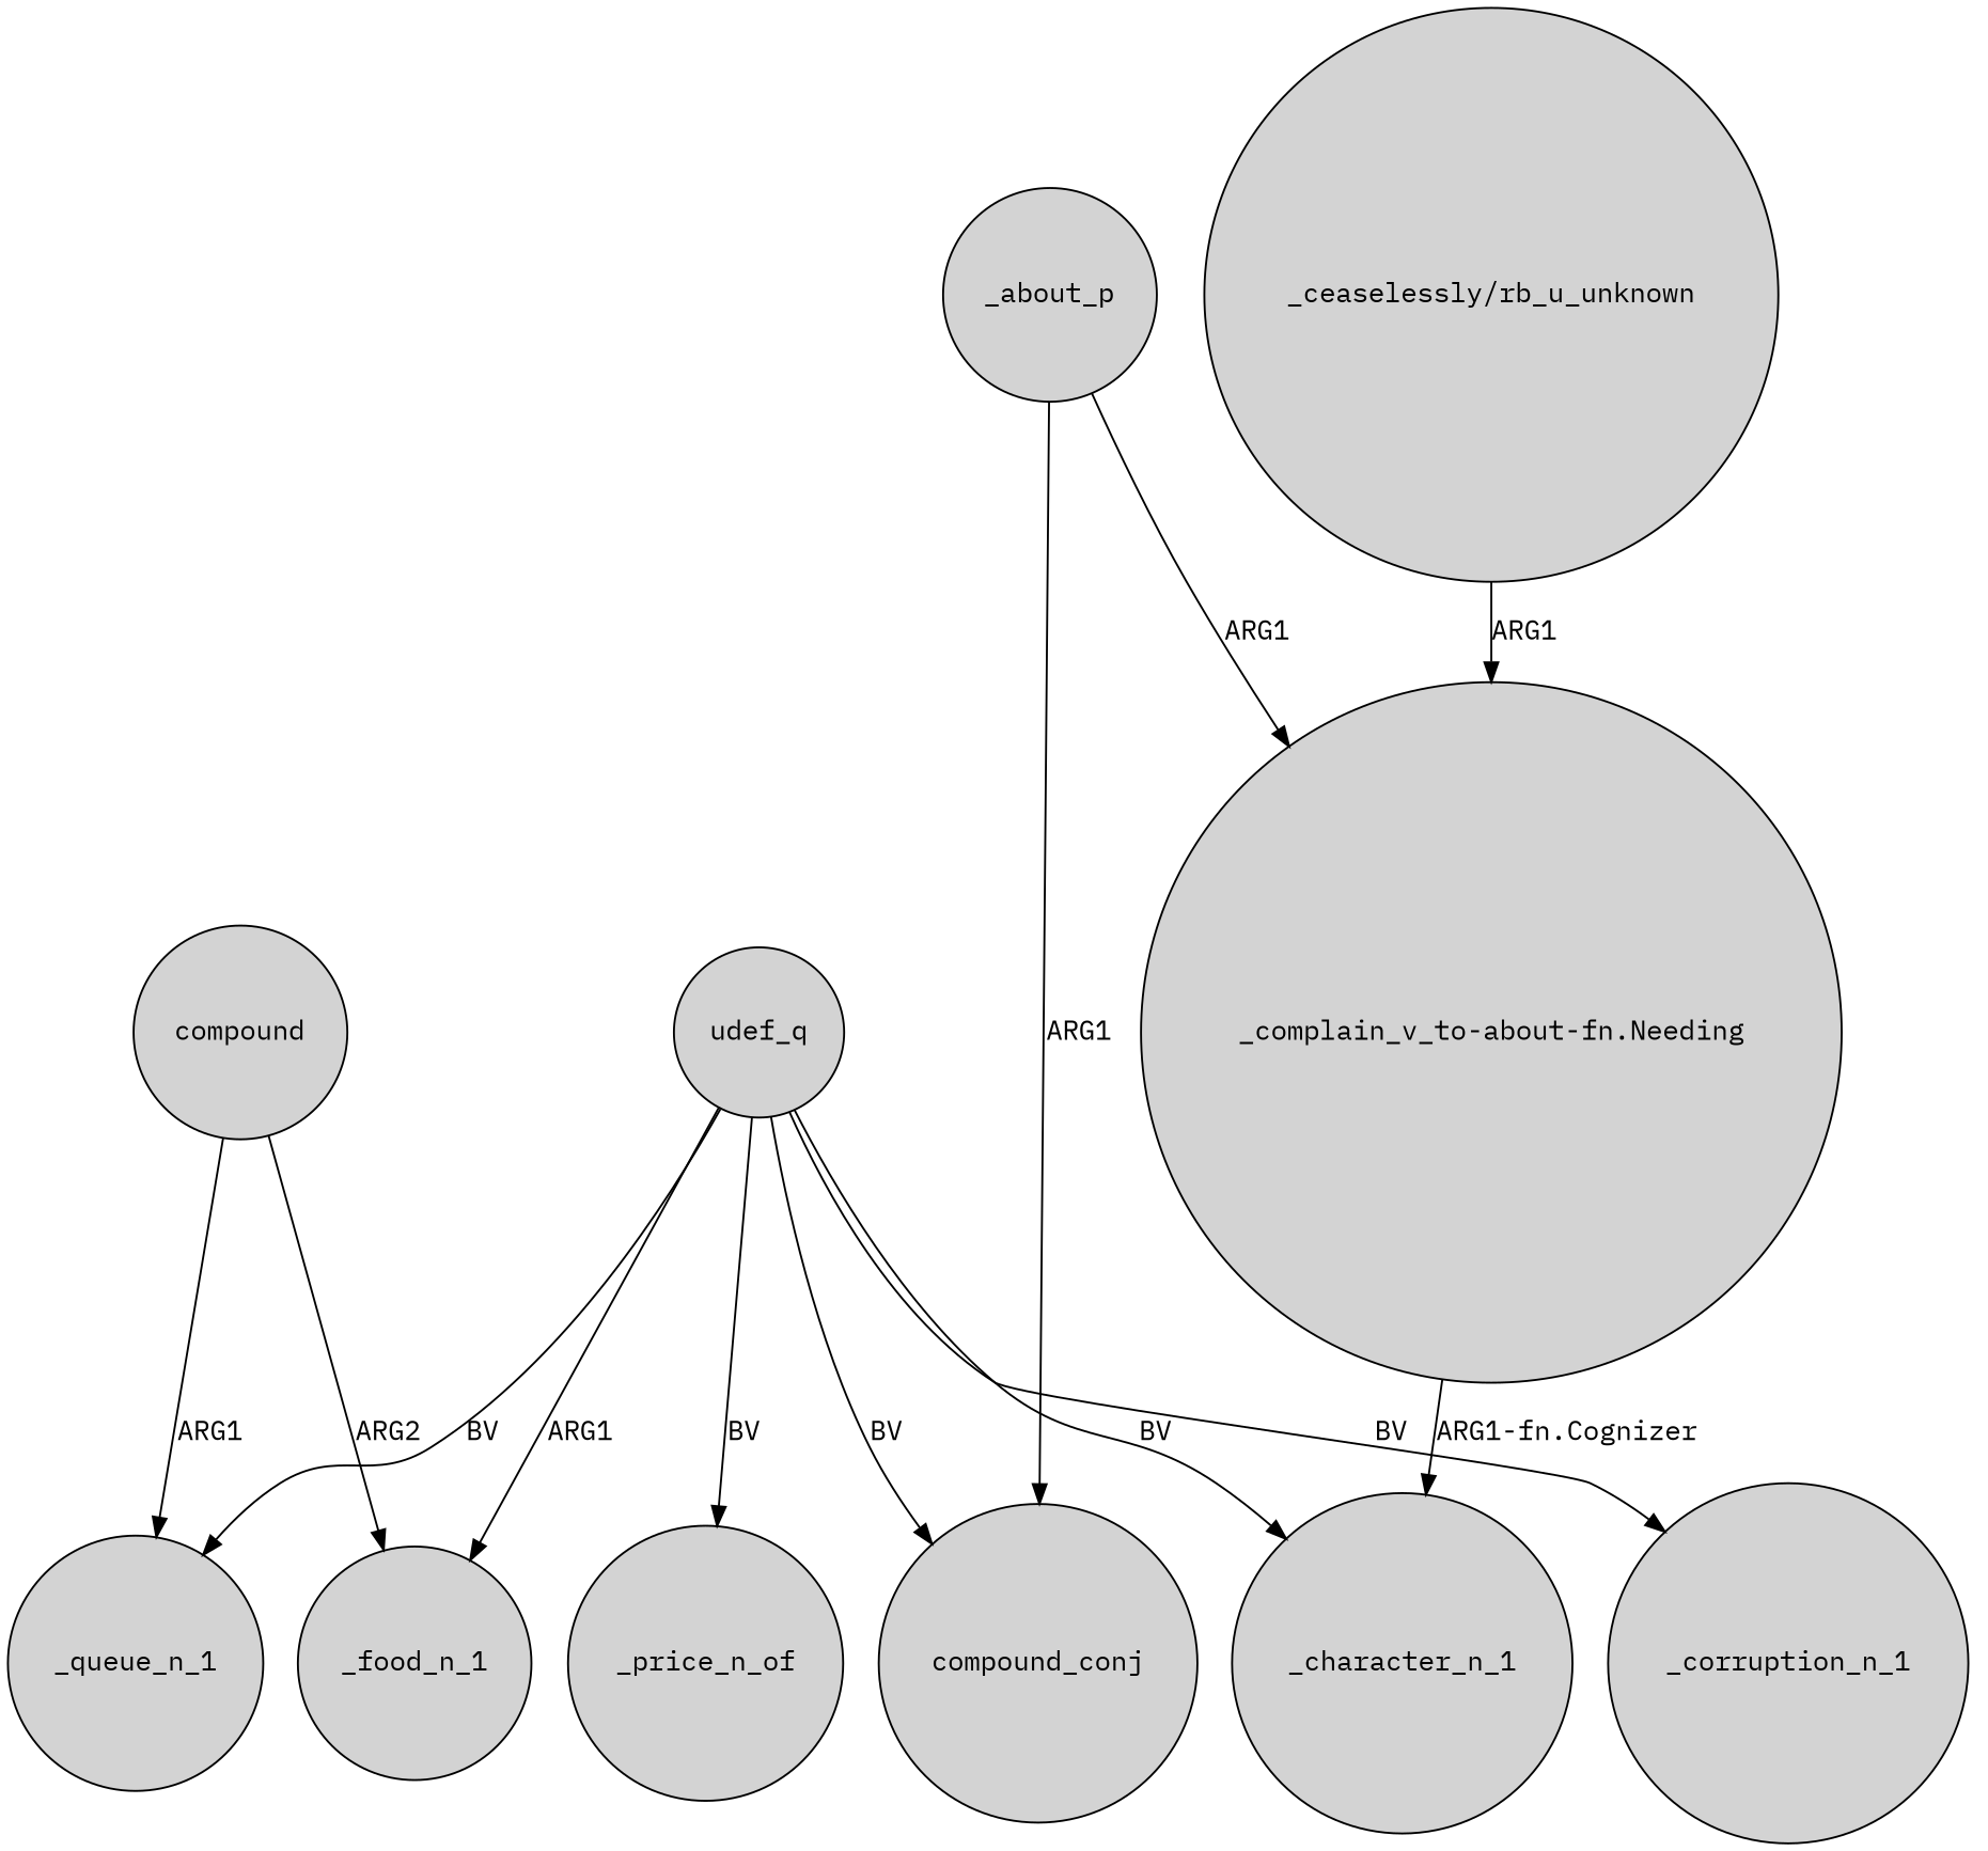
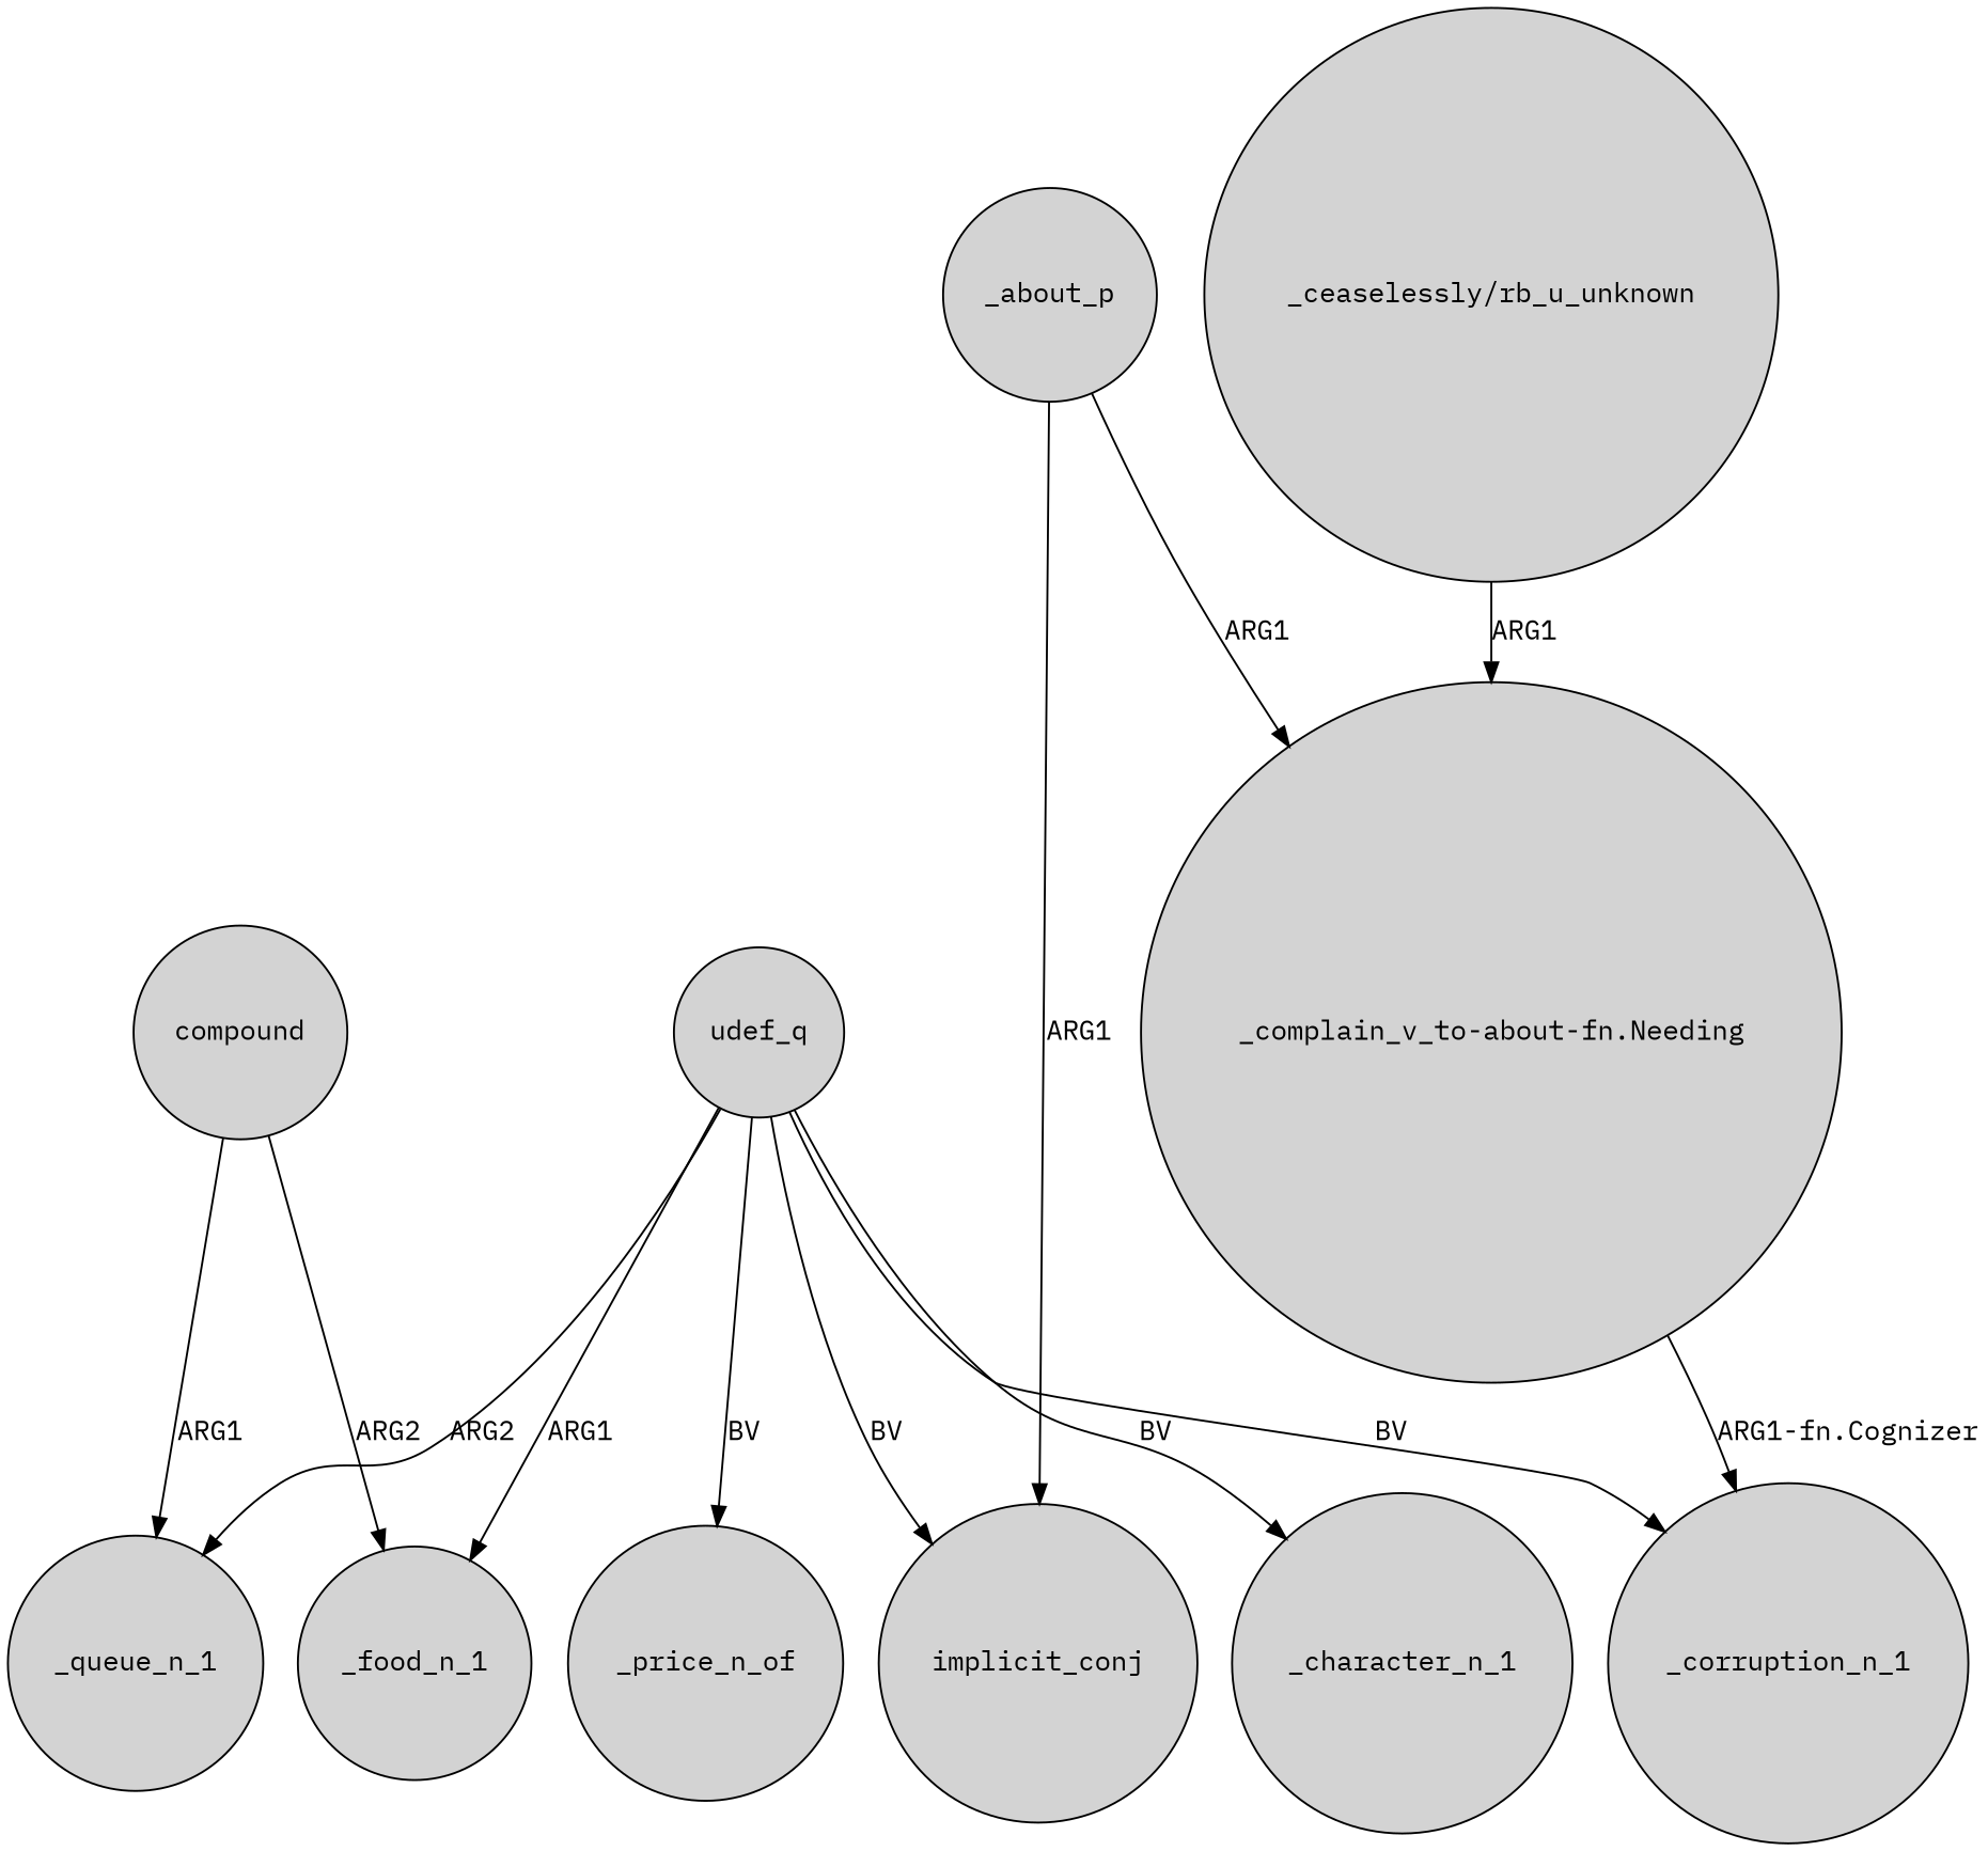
  digraph {
    fontname="IBM Plex Mono"
    node [fontname="IBM Plex Mono" shape=circle style=filled]
    edge [fontname="IBM Plex Mono"]
    compound
    _food_n_1
    _queue_n_1
    udef_q
    _corruption_n_1
    _character_n_1
-   implicit_conj [label=compound_conj]
+   implicit_conj
    _price_n_of
    "_complain_v_to-about-fn.Needing"
    _about_p
    "_ceaselessly/rb_u_unknown"
    compound -> _food_n_1 [label=ARG2]
    compound -> _queue_n_1 [label=ARG1]
    udef_q -> _food_n_1 [label=ARG1]
-   udef_q -> _queue_n_1 [label=BV]
+   udef_q -> _queue_n_1 [label=ARG2]
    udef_q -> _corruption_n_1 [label=BV]
    udef_q -> _character_n_1 [label=BV]
    udef_q -> implicit_conj [label=BV]
    udef_q -> _price_n_of [label=BV]
-   "_complain_v_to-about-fn.Needing" -> _character_n_1 [label="ARG1-fn.Cognizer"]
+   "_complain_v_to-about-fn.Needing" -> _corruption_n_1 [label="ARG1-fn.Cognizer"]
    _about_p -> implicit_conj [label=ARG1]
    _about_p -> "_complain_v_to-about-fn.Needing" [label=ARG1]
    "_ceaselessly/rb_u_unknown" -> "_complain_v_to-about-fn.Needing" [label=ARG1]
  }
